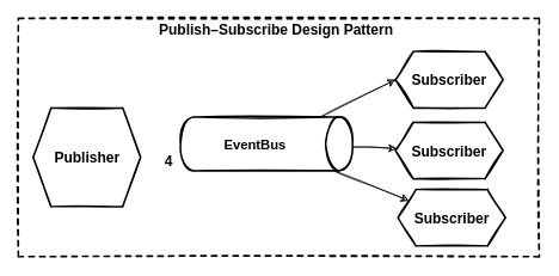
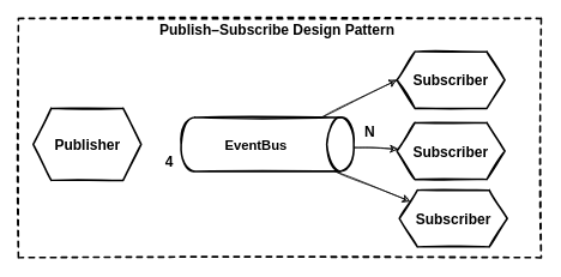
  <mxCell id="0" />
  <mxCell id="1" parent="0" />
  <mxCell id="2" value="" style="rounded=0;whiteSpace=wrap;html=1;sketch=1;fontSize=16;dashed=1;strokeWidth=2;" vertex="1" parent="1"><mxGeometry x="20" y="20" width="581.5" height="266" as="geometry" /></mxCell>
  <mxCell id="3" value="Publish–Subscribe Design Pattern" style="text;html=1;strokeColor=none;fillColor=none;align=center;verticalAlign=middle;whiteSpace=wrap;rounded=0;sketch=1;fontStyle=1;fontSize=16;" vertex="1" parent="1"><mxGeometry x="107.5" y="22" width="400.12" height="20" as="geometry" /></mxCell>
- <mxCell id="4" value="Publisher" style="shape=hexagon;perimeter=hexagonPerimeter2;whiteSpace=wrap;html=1;fixedSize=1;sketch=1;fontSize=16;strokeWidth=2;fontStyle=1" vertex="1" parent="1"><mxGeometry x="36.5" y="120" width="120" height="110" as="geometry" /></mxCell>
+ <mxCell id="4" value="Publisher" style="shape=hexagon;perimeter=hexagonPerimeter2;whiteSpace=wrap;html=1;fixedSize=1;sketch=1;fontSize=16;strokeWidth=2;fontStyle=1" vertex="1" parent="1"><mxGeometry x="36.5" y="120" width="120" height="80" as="geometry" /></mxCell>
  <mxCell id="5" style="rounded=0;sketch=1;orthogonalLoop=1;jettySize=auto;html=1;entryX=0;entryY=0.5;entryDx=0;entryDy=0;" edge="1" parent="1" source="8" target="9"><mxGeometry relative="1" as="geometry" /></mxCell>
  <mxCell id="6" style="edgeStyle=none;rounded=0;sketch=1;orthogonalLoop=1;jettySize=auto;html=1;" edge="1" parent="1" source="8" target="13"><mxGeometry relative="1" as="geometry"><mxPoint x="452.574" y="220.473" as="targetPoint" /></mxGeometry></mxCell>
  <mxCell id="7" style="edgeStyle=none;rounded=0;sketch=1;orthogonalLoop=1;jettySize=auto;html=1;fontSize=15;startArrow=none;startFill=0;" edge="1" parent="1" source="8" target="12"><mxGeometry relative="1" as="geometry" /></mxCell>
  <mxCell id="8" value="EventBus" style="shape=cylinder3;whiteSpace=wrap;html=1;boundedLbl=1;backgroundOutline=1;size=15;sketch=1;rotation=90;strokeWidth=2;fontStyle=1;horizontal=0;fontSize=15;" vertex="1" parent="1"><mxGeometry x="267" y="64" width="60" height="192" as="geometry" /></mxCell>
  <mxCell id="9" value="Subscriber" style="shape=hexagon;perimeter=hexagonPerimeter2;whiteSpace=wrap;html=1;fixedSize=1;sketch=1;fontSize=16;strokeWidth=2;fontStyle=1" vertex="1" parent="1"><mxGeometry x="441" y="57" width="120" height="63" as="geometry" /></mxCell>
  <mxCell id="10" value="4" style="text;html=1;strokeColor=none;fillColor=none;align=center;verticalAlign=middle;whiteSpace=wrap;rounded=0;sketch=1;fontStyle=1;fontSize=16;" vertex="1" parent="1"><mxGeometry x="167.75" y="169" width="40" height="20" as="geometry" /></mxCell>
+ <mxCell id="11" value="N" style="text;html=1;strokeColor=none;fillColor=none;align=center;verticalAlign=middle;whiteSpace=wrap;rounded=0;sketch=1;fontStyle=1;fontSize=16;" vertex="1" parent="1"><mxGeometry x="390.5" y="136" width="40" height="20" as="geometry" /></mxCell>
  <mxCell id="12" value="Subscriber" style="shape=hexagon;perimeter=hexagonPerimeter2;whiteSpace=wrap;html=1;fixedSize=1;sketch=1;fontSize=16;strokeWidth=2;fontStyle=1" vertex="1" parent="1"><mxGeometry x="441" y="136" width="120" height="63" as="geometry" /></mxCell>
  <mxCell id="13" value="Subscriber" style="shape=hexagon;perimeter=hexagonPerimeter2;whiteSpace=wrap;html=1;fixedSize=1;sketch=1;fontSize=16;strokeWidth=2;fontStyle=1" vertex="1" parent="1"><mxGeometry x="443.75" y="211" width="120" height="63" as="geometry" /></mxCell>
